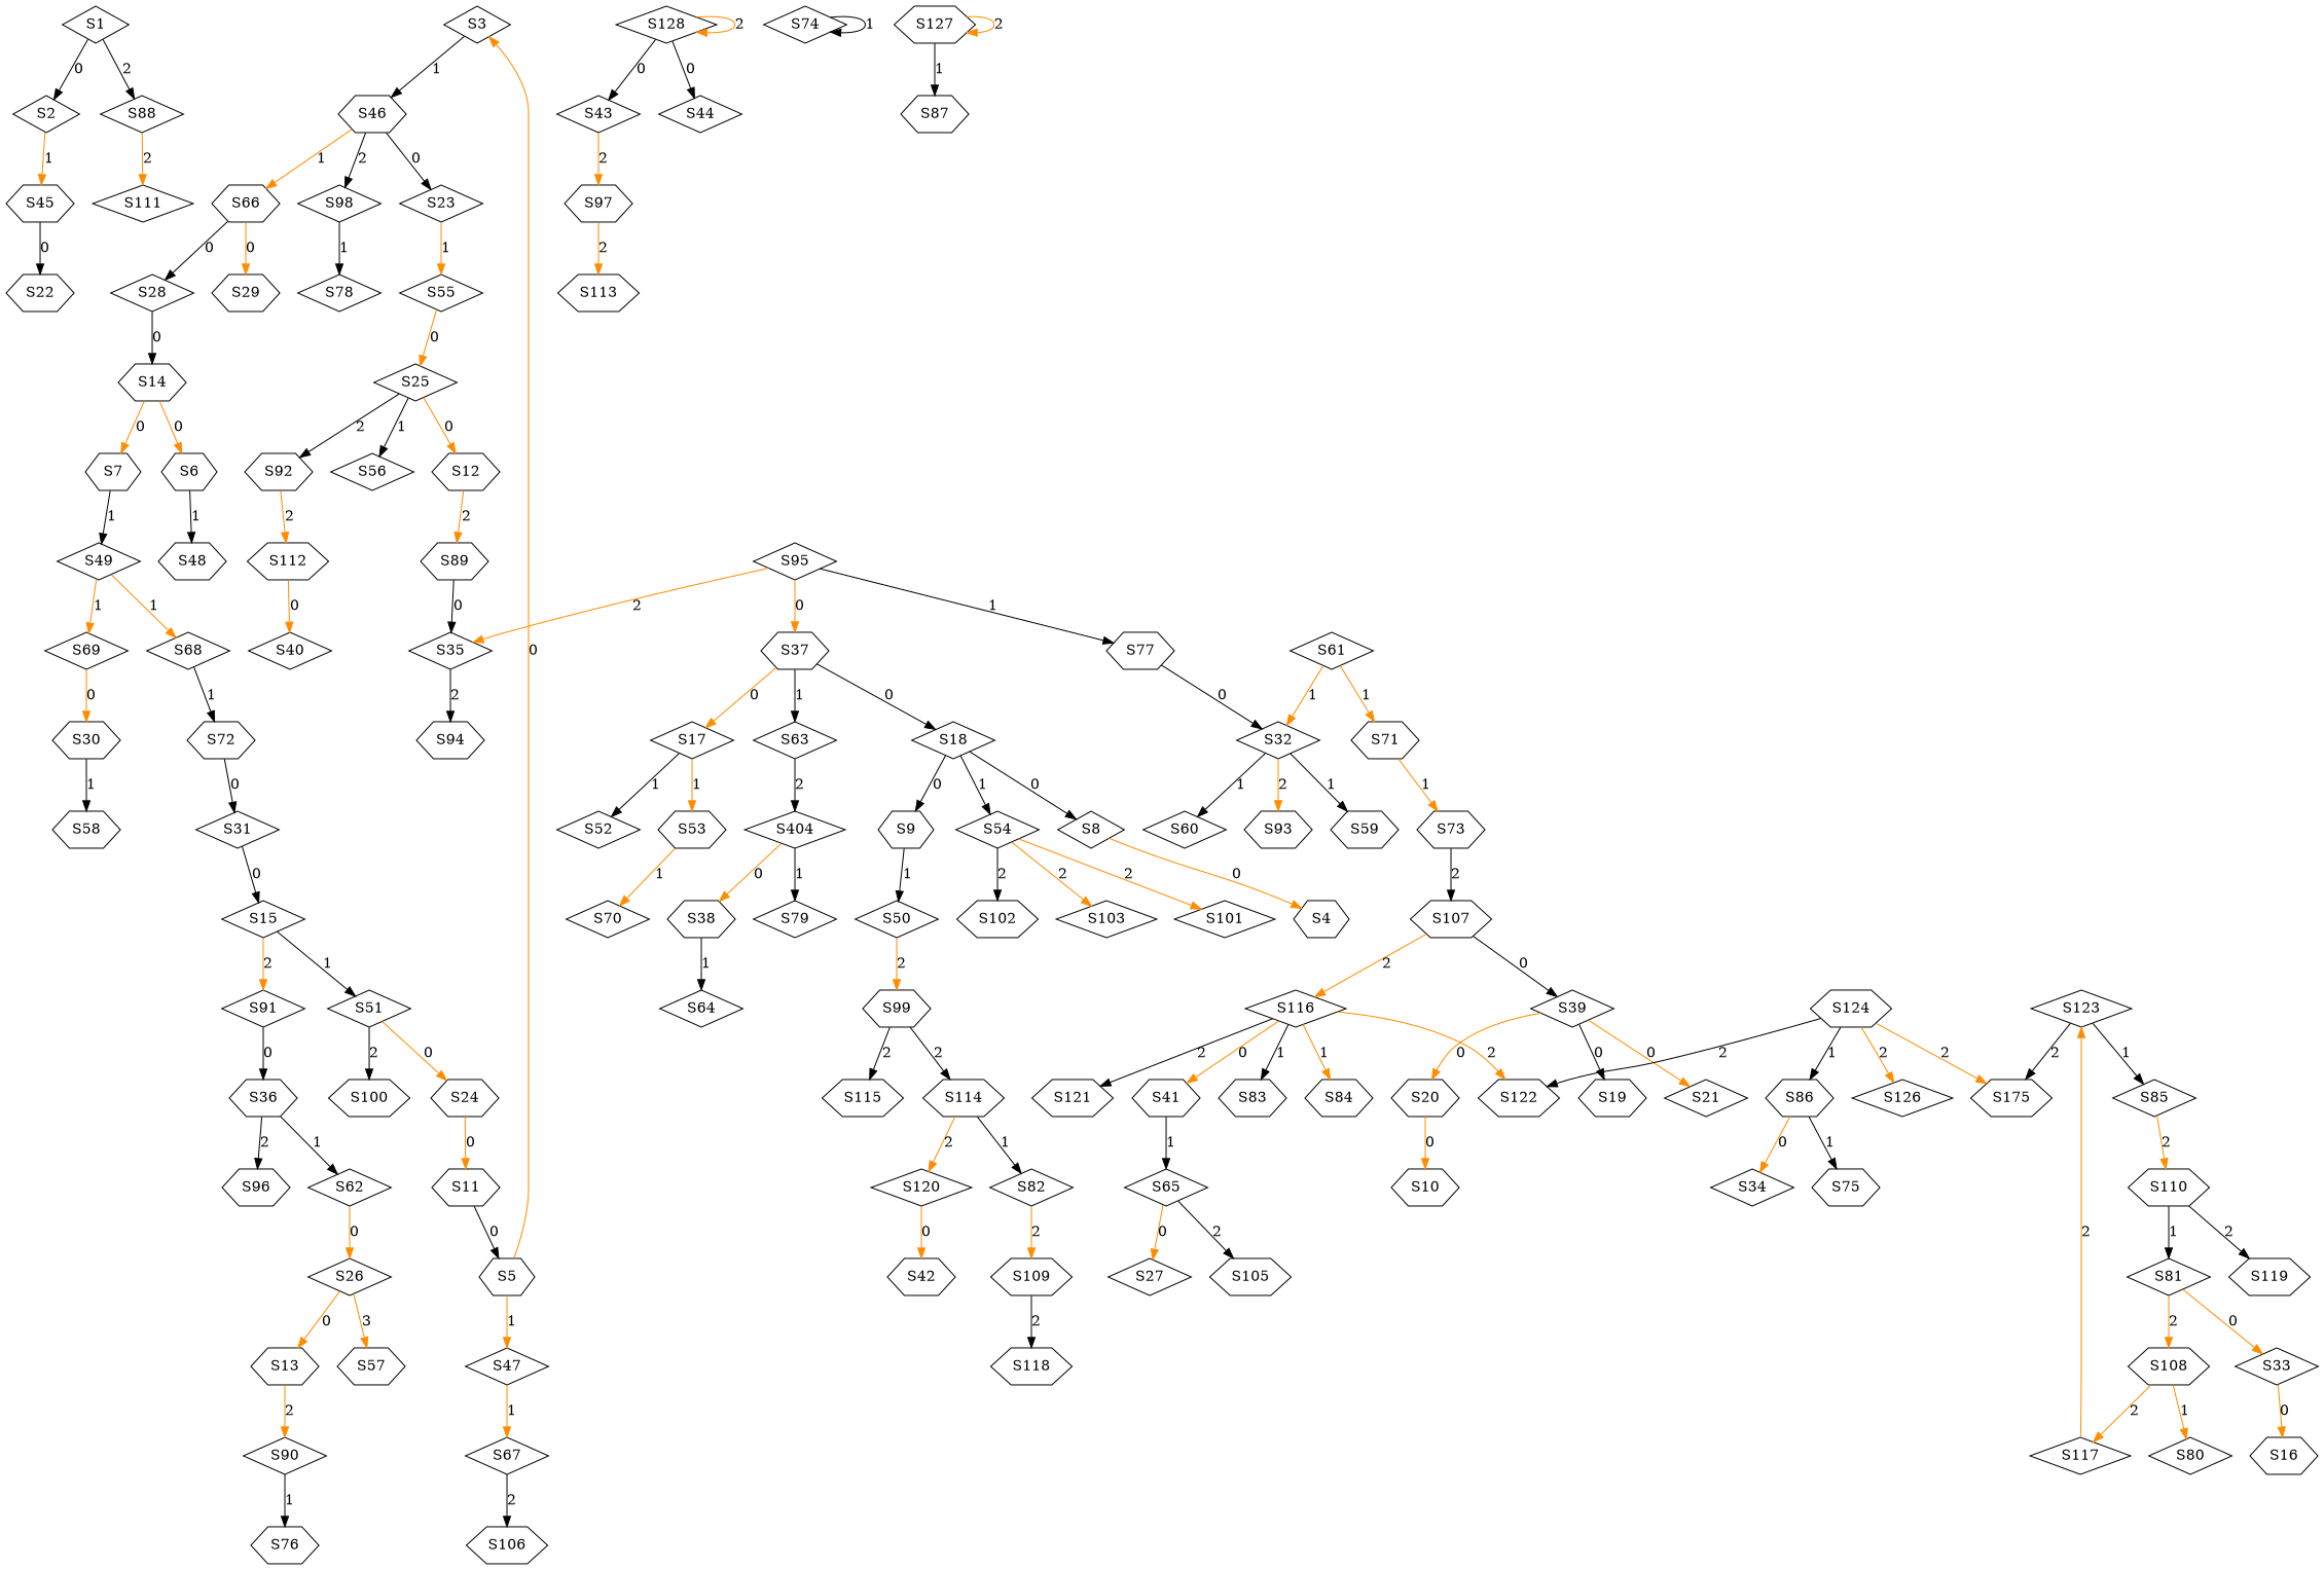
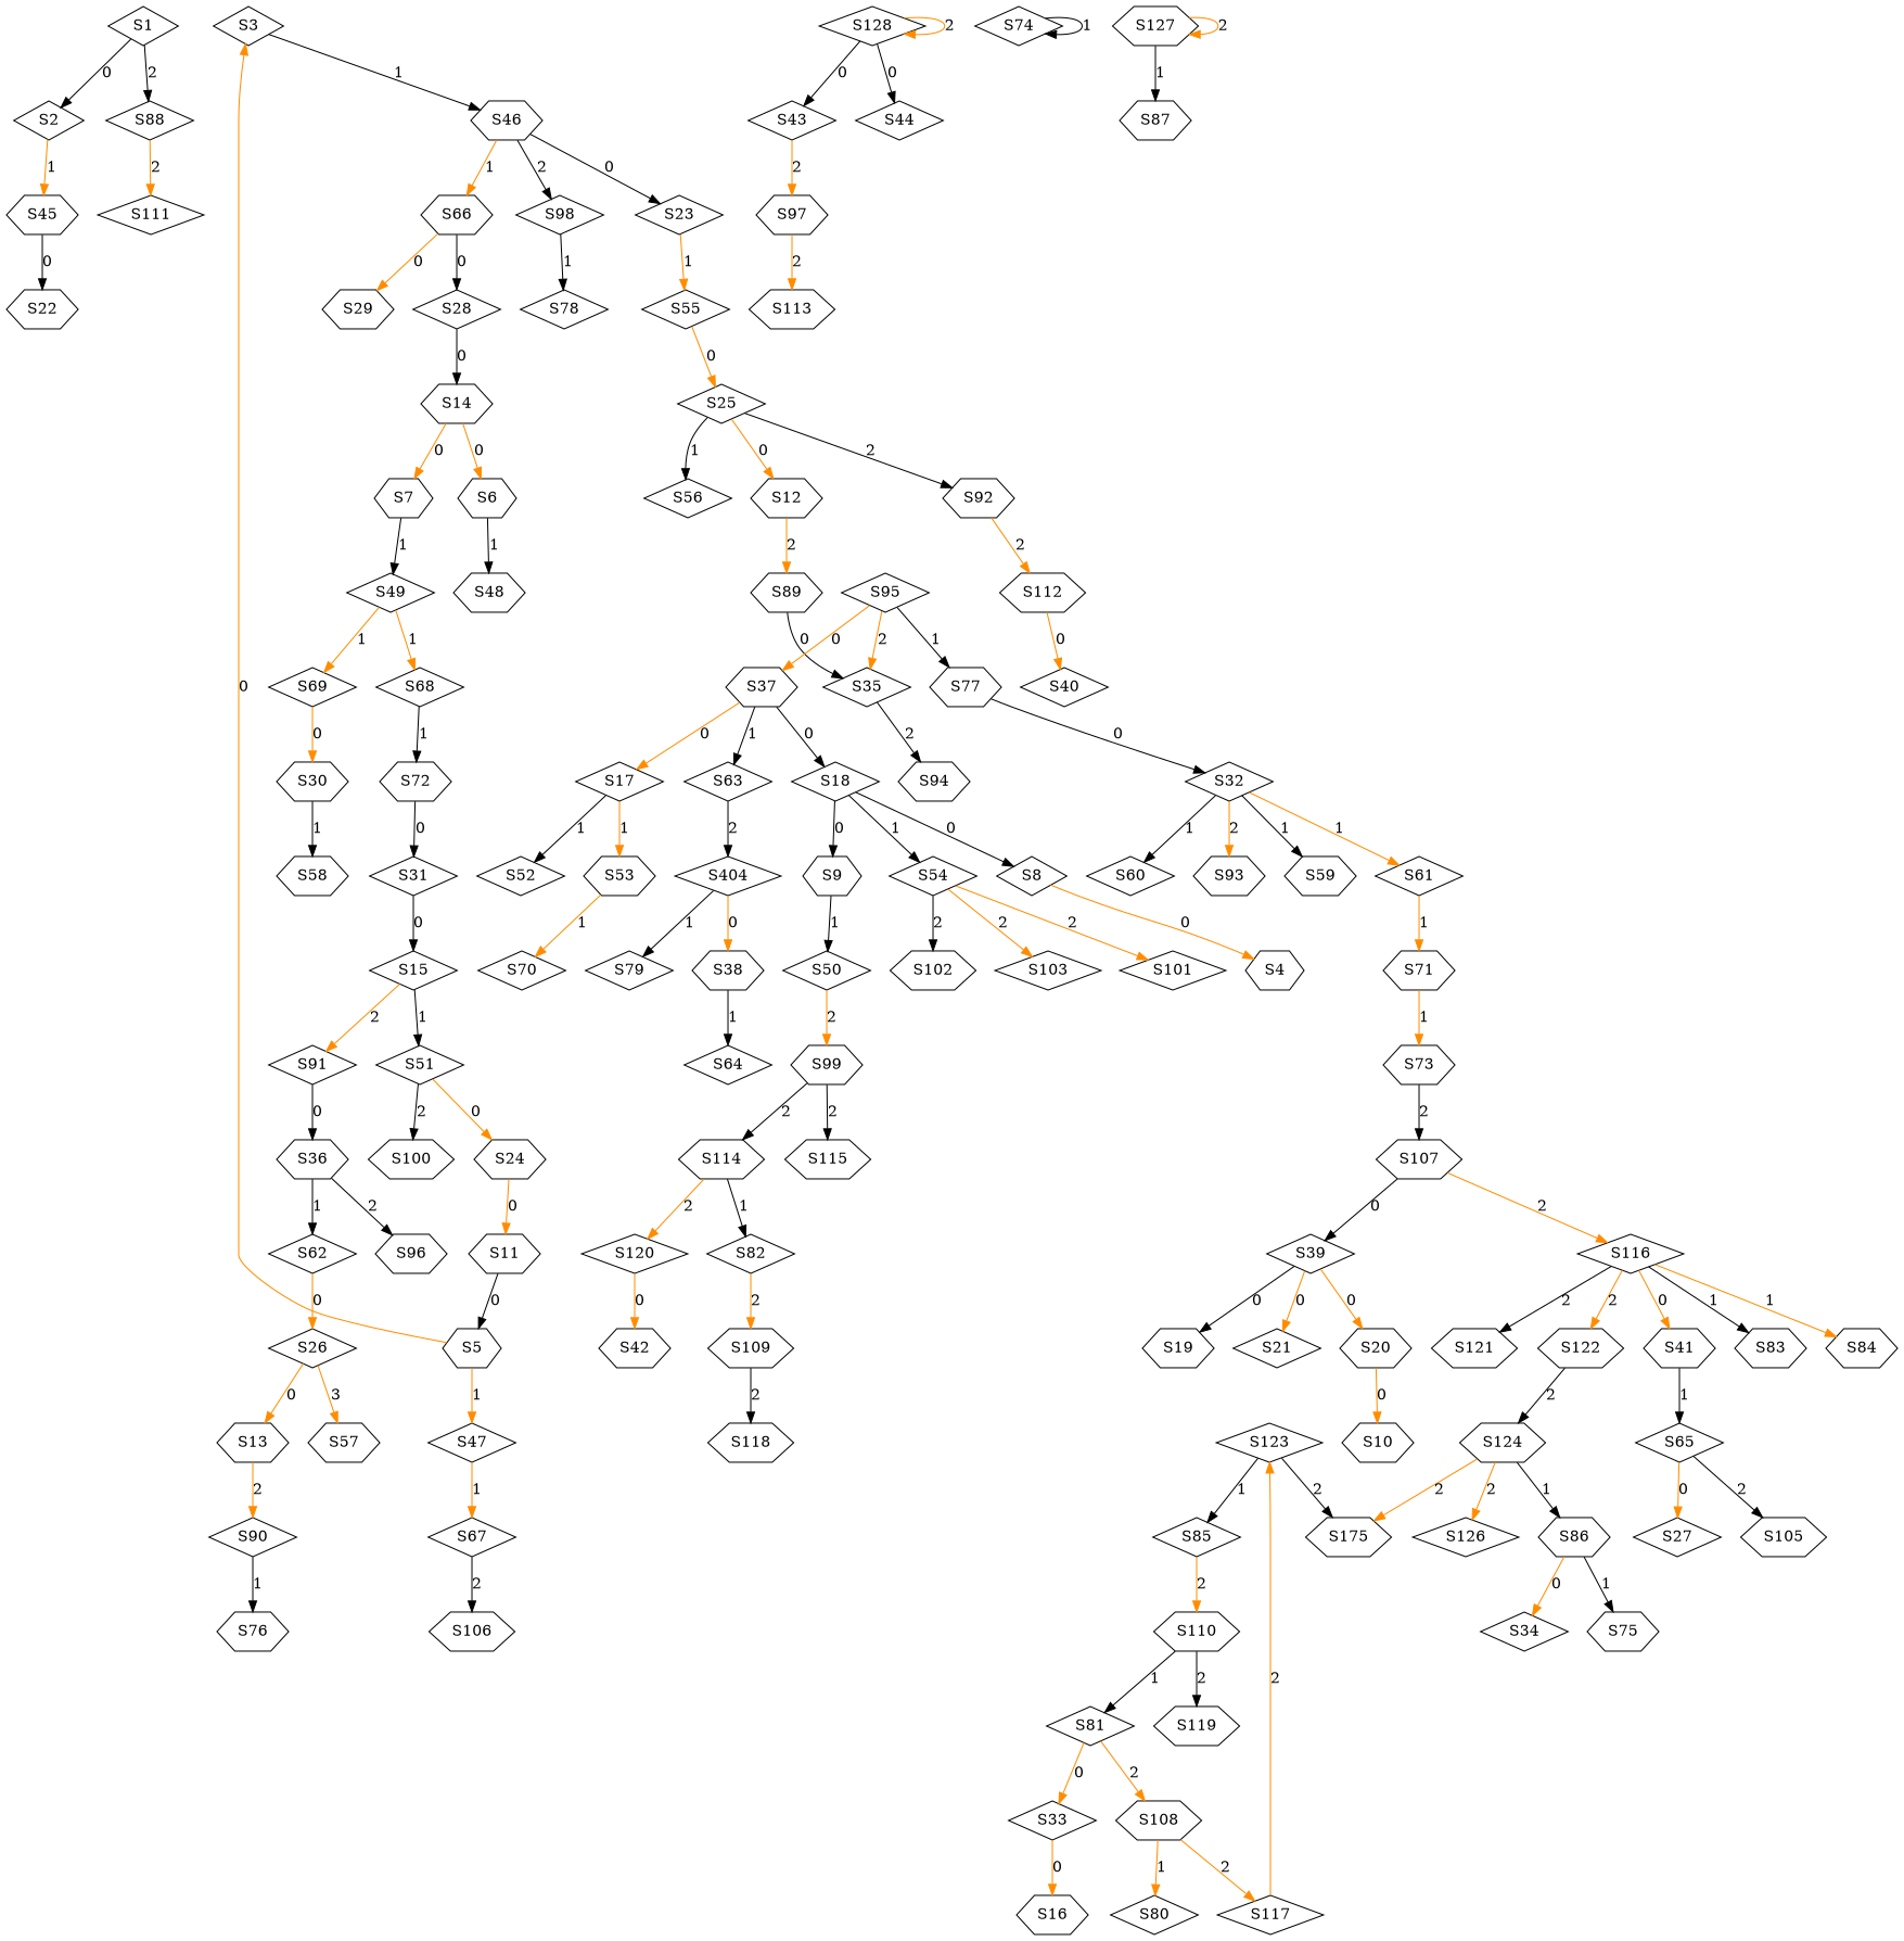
  strict digraph {
    node [shape=hexagon]
    edge [color=black]
    S1 [shape=diamond]
    S2 [shape=diamond]
    S88 [shape=diamond]
    S45
    S111 [shape=diamond]
    S22
    S3 [shape=diamond]
    S5
    S47 [shape=diamond]
    S46
    S67 [shape=diamond]
    S23 [shape=diamond]
    S66
    S98 [shape=diamond]
    S8 [shape=diamond]
    S4
    S11
    S14
    S6
    S7
    S48
    S49 [shape=diamond]
    S69 [shape=diamond]
    S68 [shape=diamond]
    S18 [shape=diamond]
    S9
    S54 [shape=diamond]
    S50 [shape=diamond]
    S101 [shape=diamond]
    S102
    S103 [shape=diamond]
    S99
    S20
    S10
    S24
    S25 [shape=diamond]
    S12
    S56 [shape=diamond]
    S92
    S89
    S112
    S35 [shape=diamond]
    S26 [shape=diamond]
    S13
    S57
    S90 [shape=diamond]
    S76
    S28 [shape=diamond]
    S31 [shape=diamond]
    S15 [shape=diamond]
    S51 [shape=diamond]
    S91 [shape=diamond]
    S100
    S36
    S33 [shape=diamond]
    S16
    S37
    S17 [shape=diamond]
    S63 [shape=diamond]
    S52 [shape=diamond]
    S53
    n62 [label=S404 shape=diamond]
    S70 [shape=diamond]
    S39 [shape=diamond]
    S19
    S21 [shape=diamond]
    S55 [shape=diamond]
    S29
    S78 [shape=diamond]
    S62 [shape=diamond]
    S65 [shape=diamond]
    S27 [shape=diamond]
    S105
    S30
    S58
    S72
    S32 [shape=diamond]
    S77
    S59
    S60 [shape=diamond]
    S61 [shape=diamond]
    S93
    S71
    S81 [shape=diamond]
    S108
    S80 [shape=diamond]
    S117 [shape=diamond]
    S34 [shape=diamond]
    S86
    S75
    S94
    S95 [shape=diamond]
    S96
    S38
    S79 [shape=diamond]
    S64 [shape=diamond]
    S107
    S116 [shape=diamond]
    S41
    S83
    S84
    S121
    S122
    S40 [shape=diamond]
    S124
    S120 [shape=diamond]
    S42
    S128 [shape=diamond]
    S43 [shape=diamond]
    S44 [shape=diamond]
    S97
    S113
    S106
    S114
    S115
    S73
    S74 [shape=diamond]
    S123 [shape=diamond]
    S110
    S119
    S82 [shape=diamond]
    S109
    S118
    S85 [shape=diamond]
    n125 [label=S175]
    S126 [shape=diamond]
    S127
    S87
    S1 -> S2 [label=0]
    S1 -> S88 [label=2]
    S2 -> S45 [color=darkorange label=1]
    S88 -> S111 [color=darkorange label=2]
    S45 -> S22 [label=0]
    S3 -> S46 [label=1]
    S5 -> S3 [color=darkorange label=0]
    S5 -> S47 [color=darkorange label=1]
    S47 -> S67 [color=darkorange label=1]
    S46 -> S23 [label=0]
    S46 -> S66 [color=darkorange label=1]
    S46 -> S98 [label=2]
    S67 -> S106 [label=2]
    S23 -> S55 [color=darkorange label=1]
    S66 -> S28 [label=0]
    S66 -> S29 [color=darkorange label=0]
    S98 -> S78 [label=1]
    S8 -> S4 [color=darkorange label=0]
    S11 -> S5 [label=0]
    S14 -> S6 [color=darkorange label=0]
    S14 -> S7 [color=darkorange label=0]
    S6 -> S48 [label=1]
    S7 -> S49 [label=1]
    S49 -> S69 [color=darkorange label=1]
    S49 -> S68 [color=darkorange label=1]
    S69 -> S30 [color=darkorange label=0]
    S68 -> S72 [label=1]
    S18 -> S8 [label=0]
    S18 -> S9 [label=0]
    S18 -> S54 [label=1]
    S9 -> S50 [label=1]
    S54 -> S101 [color=darkorange label=2]
    S54 -> S102 [label=2]
    S54 -> S103 [color=darkorange label=2]
    S50 -> S99 [color=darkorange label=2]
    S99 -> S114 [label=2]
    S99 -> S115 [label=2]
    S20 -> S10 [color=darkorange label=0]
    S24 -> S11 [color=darkorange label=0]
    S25 -> S12 [color=darkorange label=0]
    S25 -> S56 [label=1]
    S25 -> S92 [label=2]
    S12 -> S89 [color=darkorange label=2]
    S92 -> S112 [color=darkorange label=2]
    S89 -> S35 [label=0]
    S112 -> S40 [color=darkorange label=0]
    S35 -> S94 [label=2]
    S26 -> S13 [color=darkorange label=0]
    S26 -> S57 [color=darkorange label=3]
    S13 -> S90 [color=darkorange label=2]
    S90 -> S76 [label=1]
    S28 -> S14 [label=0]
    S31 -> S15 [label=0]
    S15 -> S51 [label=1]
    S15 -> S91 [color=darkorange label=2]
    S51 -> S24 [color=darkorange label=0]
    S51 -> S100 [label=2]
    S91 -> S36 [label=0]
    S36 -> S62 [label=1]
    S36 -> S96 [label=2]
    S33 -> S16 [color=darkorange label=0]
    S37 -> S18 [label=0]
    S37 -> S17 [color=darkorange label=0]
    S37 -> S63 [label=1]
    S17 -> S52 [label=1]
    S17 -> S53 [color=darkorange label=1]
    S63 -> n62 [label=2]
    S53 -> S70 [color=darkorange label=1]
    n62 -> S38 [color=darkorange label=0]
    n62 -> S79 [label=1]
    S39 -> S20 [color=darkorange label=0]
    S39 -> S19 [label=0]
    S39 -> S21 [color=darkorange label=0]
    S55 -> S25 [color=darkorange label=0]
    S62 -> S26 [color=darkorange label=0]
    S65 -> S27 [color=darkorange label=0]
    S65 -> S105 [label=2]
    S30 -> S58 [label=1]
    S72 -> S31 [label=0]
    S32 -> S59 [label=1]
    S32 -> S60 [label=1]
-   S61 -> S32 [color=darkorange label=1]
+   S32 -> S61 [color=darkorange label=1]
    S32 -> S93 [color=darkorange label=2]
    S77 -> S32 [label=0]
    S61 -> S71 [color=darkorange label=1]
    S71 -> S73 [color=darkorange label=1]
    S81 -> S33 [color=darkorange label=0]
    S81 -> S108 [color=darkorange label=2]
    S108 -> S80 [color=darkorange label=1]
    S108 -> S117 [color=darkorange label=2]
    S117 -> S123 [color=darkorange label=2]
    S86 -> S34 [color=darkorange label=0]
    S86 -> S75 [label=1]
    S95 -> S35 [color=darkorange label=2]
    S95 -> S37 [color=darkorange label=0]
    S95 -> S77 [label=1]
    S38 -> S64 [label=1]
    S107 -> S39 [label=0]
    S107 -> S116 [color=darkorange label=2]
    S116 -> S41 [color=darkorange label=0]
    S116 -> S83 [label=1]
    S116 -> S84 [color=darkorange label=1]
    S116 -> S121 [label=2]
    S116 -> S122 [color=darkorange label=2]
    S41 -> S65 [label=1]
-   S124 -> S122 [label=2]
+   S122 -> S124 [label=2]
    S124 -> S86 [label=1]
    S124 -> n125 [color=darkorange label=2]
    S124 -> S126 [color=darkorange label=2]
    S120 -> S42 [color=darkorange label=0]
    S128 -> S128 [color=darkorange label=2]
    S128 -> S43 [label=0]
    S128 -> S44 [label=0]
    S43 -> S97 [color=darkorange label=2]
    S97 -> S113 [color=darkorange label=2]
    S114 -> S120 [color=darkorange label=2]
    S114 -> S82 [label=1]
    S73 -> S107 [label=2]
    S74 -> S74 [label=1]
    S123 -> S85 [label=1]
    S123 -> n125 [label=2]
    S110 -> S81 [label=1]
    S110 -> S119 [label=2]
    S82 -> S109 [color=darkorange label=2]
    S109 -> S118 [label=2]
    S85 -> S110 [color=darkorange label=2]
    S127 -> S127 [color=darkorange label=2]
    S127 -> S87 [label=1]
  }
